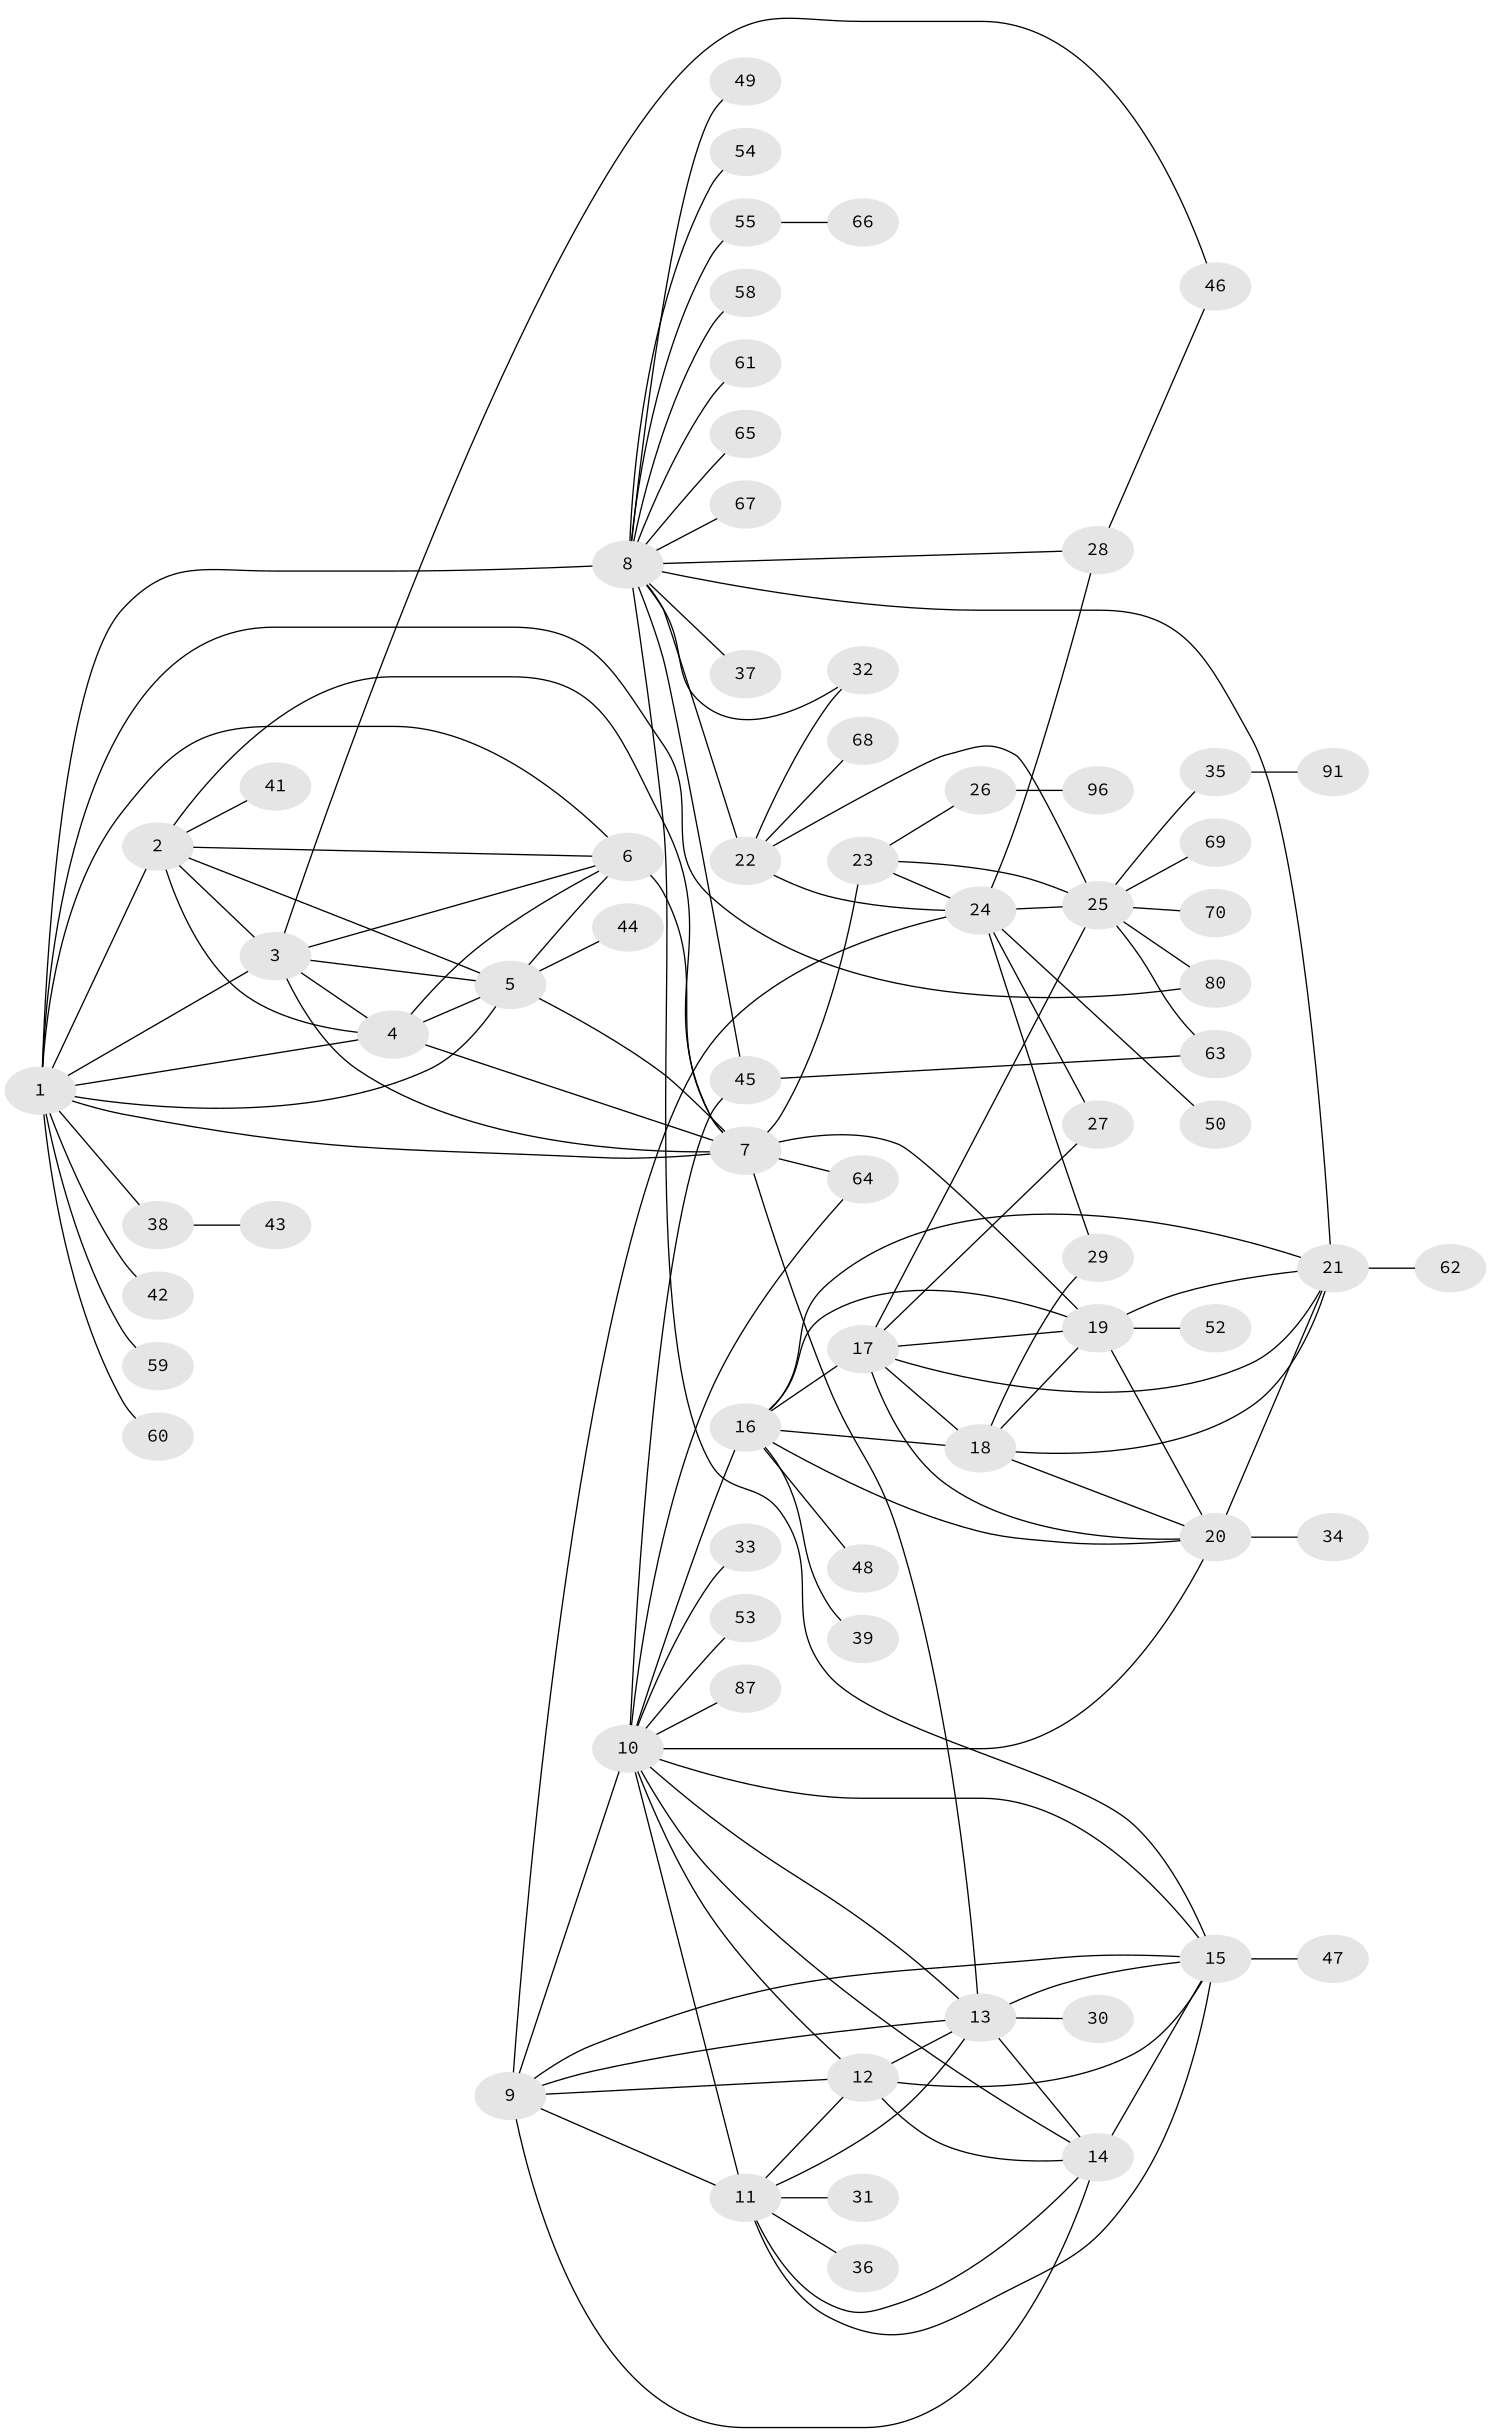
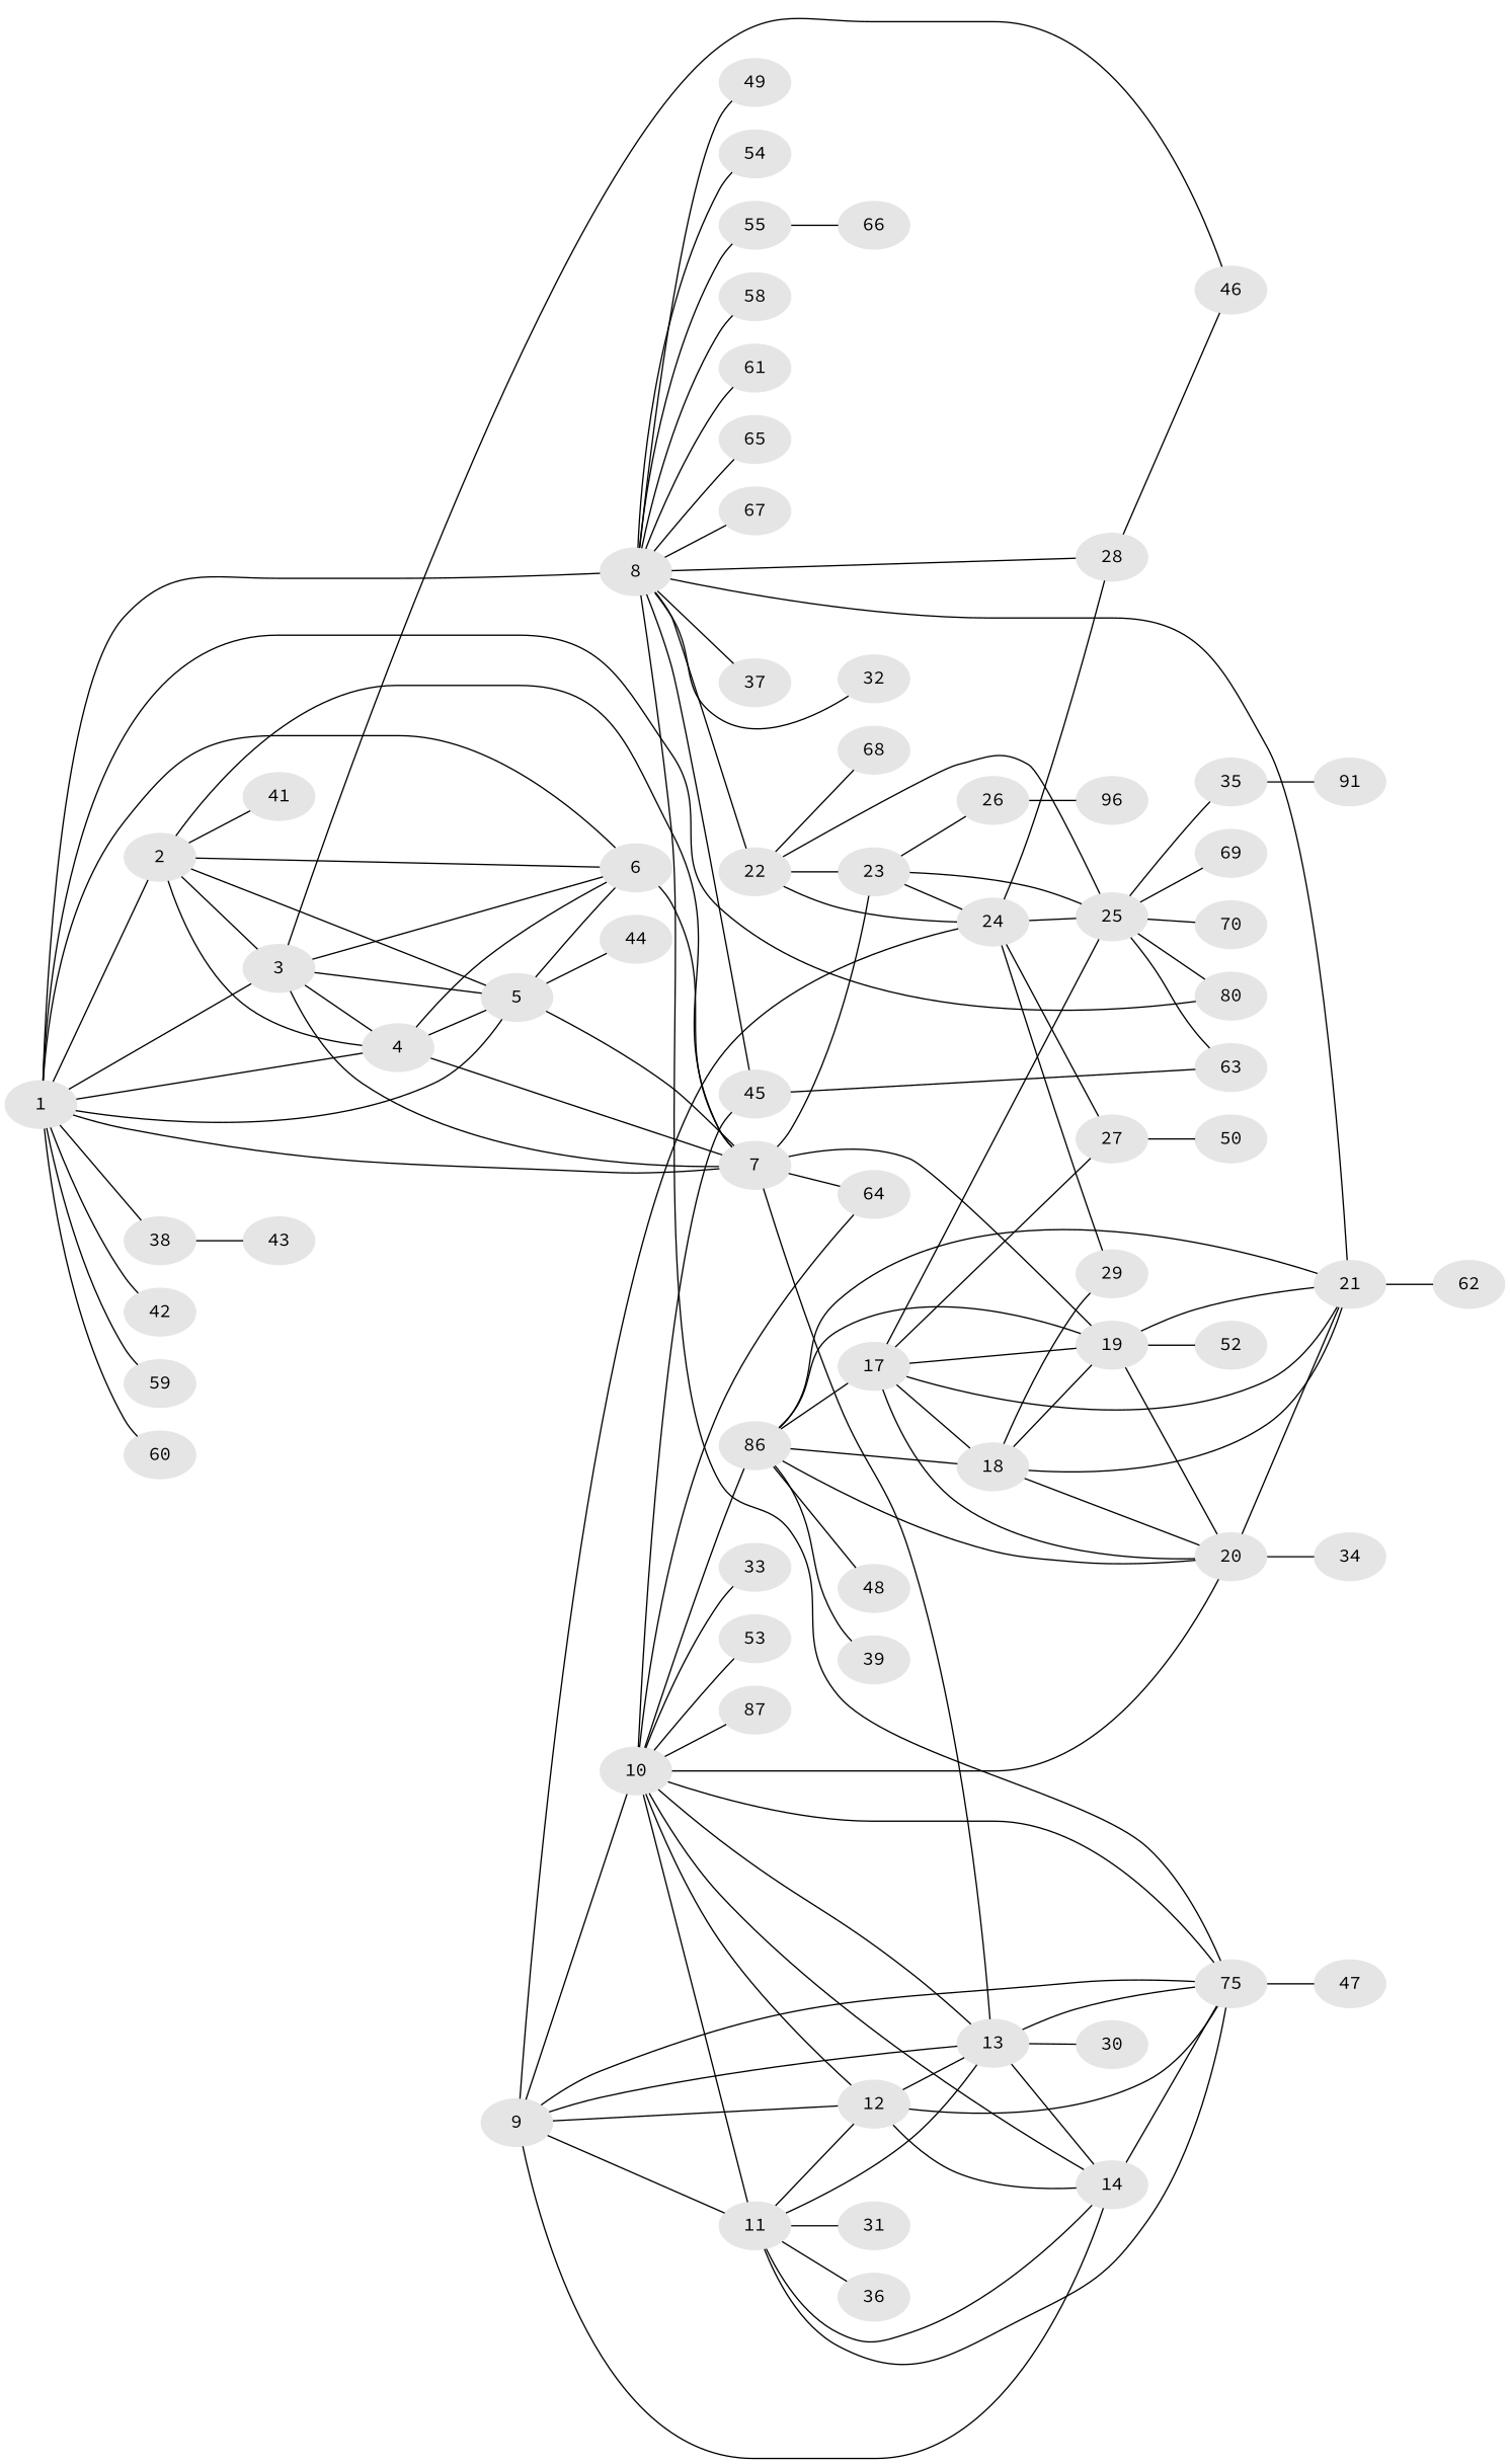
  graph {
    fontname="Source Code Pro"
    rankdir=LR
    node [color=gray90 fontname="Source Code Pro" style=filled]
    edge [fontname="Source Code Pro" weight=1.0]
    1
    2
    3
    4
    5
    6
    7
    8
    38
    n10 [label=80]
    42
    59
    60
    41
    46
    44
    13
    19
    23
    64
-   15
+   15 [label=75]
    21
    22
    28
    32
    37
    45
    49
    54
    55
    58
    61
    65
    67
    43
    14
    30
    20
    52
    24
    25
    26
    47
    62
    68
    63
    66
    9
    10
    11
    12
-   16
+   16 [label=86]
    33
    53
    n55 [label=87]
    31
    36
    27
    29
    50
    17
    18
    39
    48
    34
    35
    69
    70
    n69 [label=96]
    n70 [label=91]
    1 -- 2
    1 -- 3
    1 -- 4
    1 -- 5
    1 -- 6
    1 -- 7
    1 -- 8
    1 -- 38
    1 -- n10
    1 -- 42
    1 -- 59
    1 -- 60
    2 -- 3
    2 -- 4
    2 -- 5
    2 -- 6
    2 -- 7
    2 -- 41 [weight=3.0]
    3 -- 4
    3 -- 5
    3 -- 6
    3 -- 7
    3 -- 46
    4 -- 5
    4 -- 6
    4 -- 7
    5 -- 6
    5 -- 7
    5 -- 44
    6 -- 7
    7 -- 13
    7 -- 19
    7 -- 23
    7 -- 64
    8 -- 15
    8 -- 21
    8 -- 22
    8 -- 28
    8 -- 32
    8 -- 37
    8 -- 45
    8 -- 49
    8 -- 54
    8 -- 55
    8 -- 58
    8 -- 61
    8 -- 65
    8 -- 67
    38 -- 43
    13 -- 15
    13 -- 14
    13 -- 30
    19 -- 21
    19 -- 20
    19 -- 52
    23 -- 24 [weight=4.0]
    23 -- 25
    23 -- 26
    15 -- 47 [weight=2.0]
    21 -- 62
-   22 -- 32
+   22 -- 23
    22 -- 24 [weight=4.0]
    22 -- 25
    22 -- 68
    28 -- 46
    45 -- 63
    55 -- 66
    14 -- 15
    20 -- 21
    20 -- 34
    24 -- 28
    24 -- 25 [weight=4.0]
    24 -- 27 [weight=7.0]
    24 -- 29
-   24 -- 50 [weight=3.0]
+   27 -- 50 [weight=3.0]
    25 -- n10
    25 -- 63
    25 -- 35
    25 -- 69
    25 -- 70
    26 -- n69
    9 -- 13
    9 -- 15
    9 -- 14
    9 -- 24
    9 -- 10
    9 -- 11
    9 -- 12 [weight=4.0]
    10 -- 13
    10 -- 64
    10 -- 15
    10 -- 45
    10 -- 14
    10 -- 20
    10 -- 11
    10 -- 12
    10 -- 16
    10 -- 33
    10 -- 53
    10 -- n55
    11 -- 13
    11 -- 15
    11 -- 14
    11 -- 12
    11 -- 31 [weight=4.0]
    11 -- 36
    12 -- 13
    12 -- 15
    12 -- 14
    16 -- 19 [weight=2.0]
    16 -- 21 [weight=2.0]
    16 -- 20 [weight=2.0]
    16 -- 17 [weight=2.0]
    16 -- 18 [weight=2.0]
    16 -- 39 [weight=3.0]
    16 -- 48
    17 -- 19
    17 -- 21
    17 -- 20
    17 -- 25
    17 -- 27
    17 -- 18
    18 -- 19
    18 -- 21
    18 -- 20
    18 -- 29 [weight=3.0]
    35 -- n70
  }
